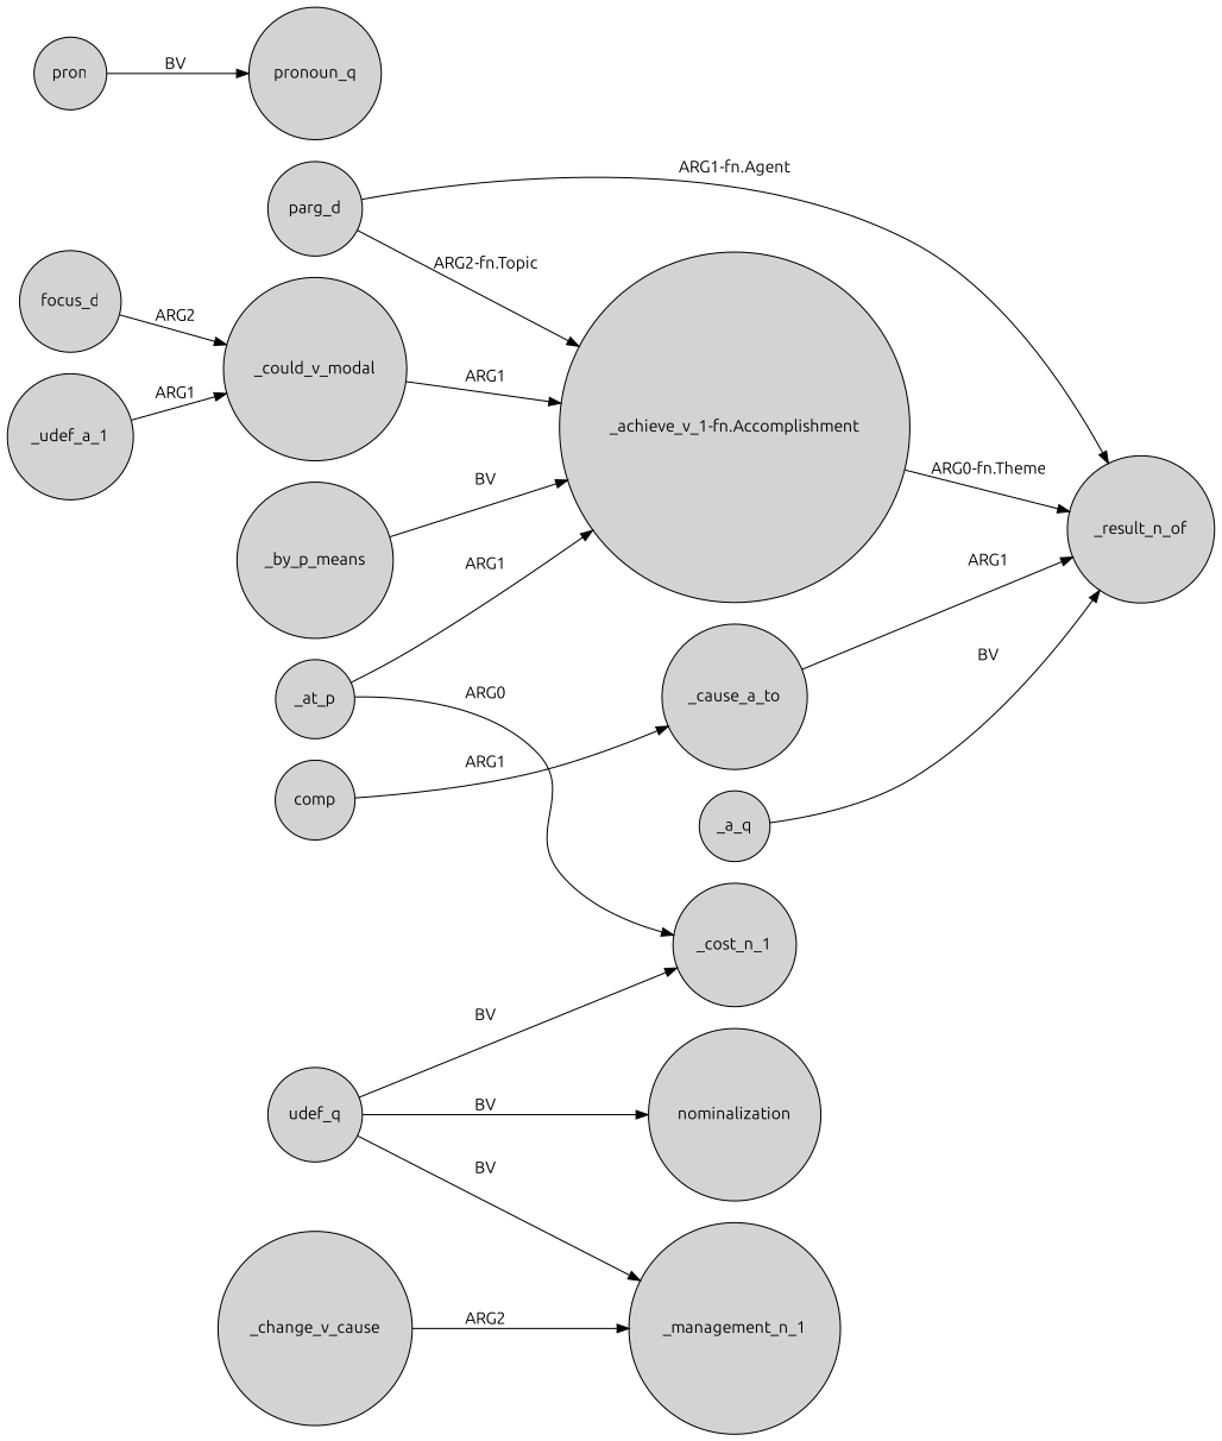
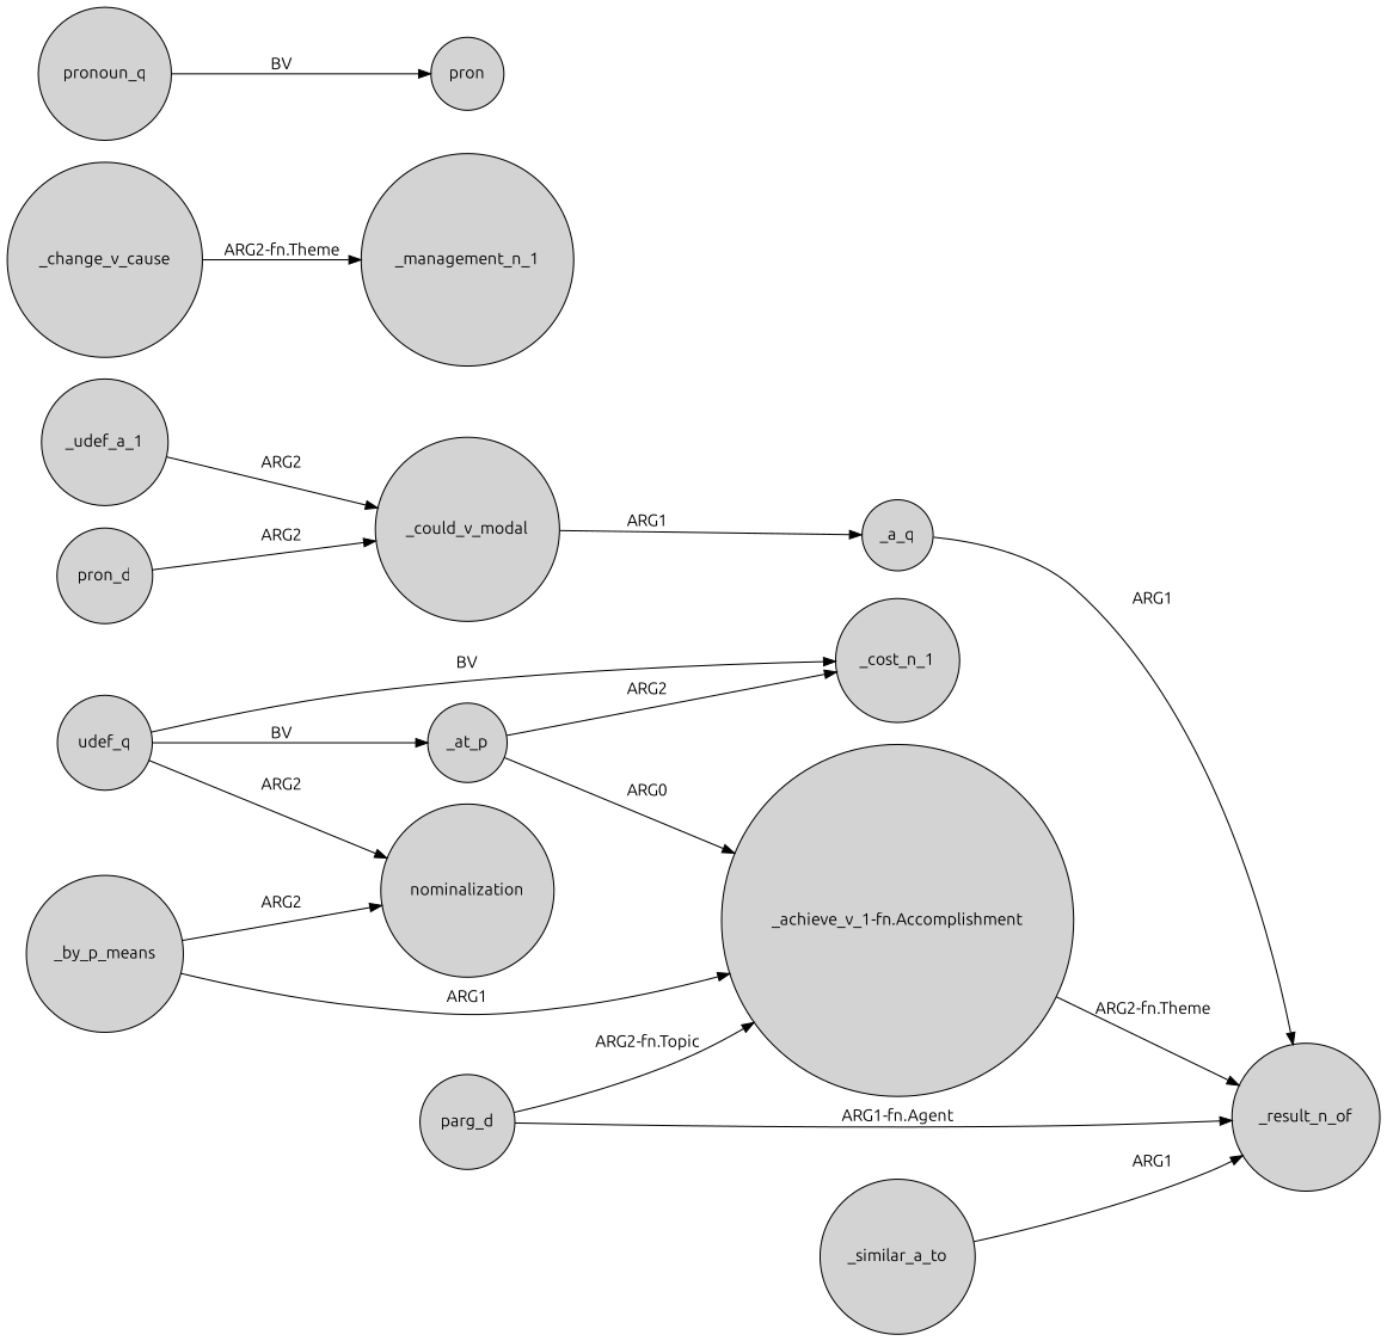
  digraph {
    fontname=Ubuntu
    rankdir=LR
    node [fontname=Ubuntu shape=circle style=filled]
    edge [fontname=Ubuntu]
-   focus_d
+   focus_d [label=pron_d]
    _could_v_modal
    "_achieve_v_1-fn.Accomplishment"
    _result_n_of
-   comp
-   _similar_a_to [label=_cause_a_to]
+   _similar_a_to
    _by_p_means
    nominalization
    _change_v_cause
    _management_n_1
    parg_d
    _a_q
    udef_q
    _cost_n_1
    _at_p
    pronoun_q
    pron
    n18 [label=_udef_a_1]
    focus_d -> _could_v_modal [label=ARG2]
-   _could_v_modal -> "_achieve_v_1-fn.Accomplishment" [label=ARG1]
-   "_achieve_v_1-fn.Accomplishment" -> _result_n_of [label="ARG0-fn.Theme"]
-   comp -> _similar_a_to [label=ARG1]
+   _could_v_modal -> _a_q [label=ARG1]
+   "_achieve_v_1-fn.Accomplishment" -> _result_n_of [label="ARG2-fn.Theme"]
    _similar_a_to -> _result_n_of [label=ARG1]
-   _by_p_means -> "_achieve_v_1-fn.Accomplishment" [label=BV]
-   _change_v_cause -> _management_n_1 [label=ARG2]
+   _by_p_means -> "_achieve_v_1-fn.Accomplishment" [label=ARG1]
+   _by_p_means -> nominalization [label=ARG2]
+   _change_v_cause -> _management_n_1 [label="ARG2-fn.Theme"]
    parg_d -> "_achieve_v_1-fn.Accomplishment" [label="ARG2-fn.Topic"]
    parg_d -> _result_n_of [label="ARG1-fn.Agent"]
-   _a_q -> _result_n_of [label=BV]
-   udef_q -> nominalization [label=BV]
-   udef_q -> _management_n_1 [label=BV]
+   _a_q -> _result_n_of [label=ARG1]
+   udef_q -> nominalization [label=ARG2]
+   udef_q -> _at_p [label=BV]
    udef_q -> _cost_n_1 [label=BV]
-   _at_p -> "_achieve_v_1-fn.Accomplishment" [label=ARG1]
-   _at_p -> _cost_n_1 [label=ARG0]
-   pron -> pronoun_q [label=BV]
-   n18 -> _could_v_modal [label=ARG1]
+   _at_p -> "_achieve_v_1-fn.Accomplishment" [label=ARG0]
+   _at_p -> _cost_n_1 [label=ARG2]
+   pronoun_q -> pron [label=BV]
+   n18 -> _could_v_modal [label=ARG2]
  }
